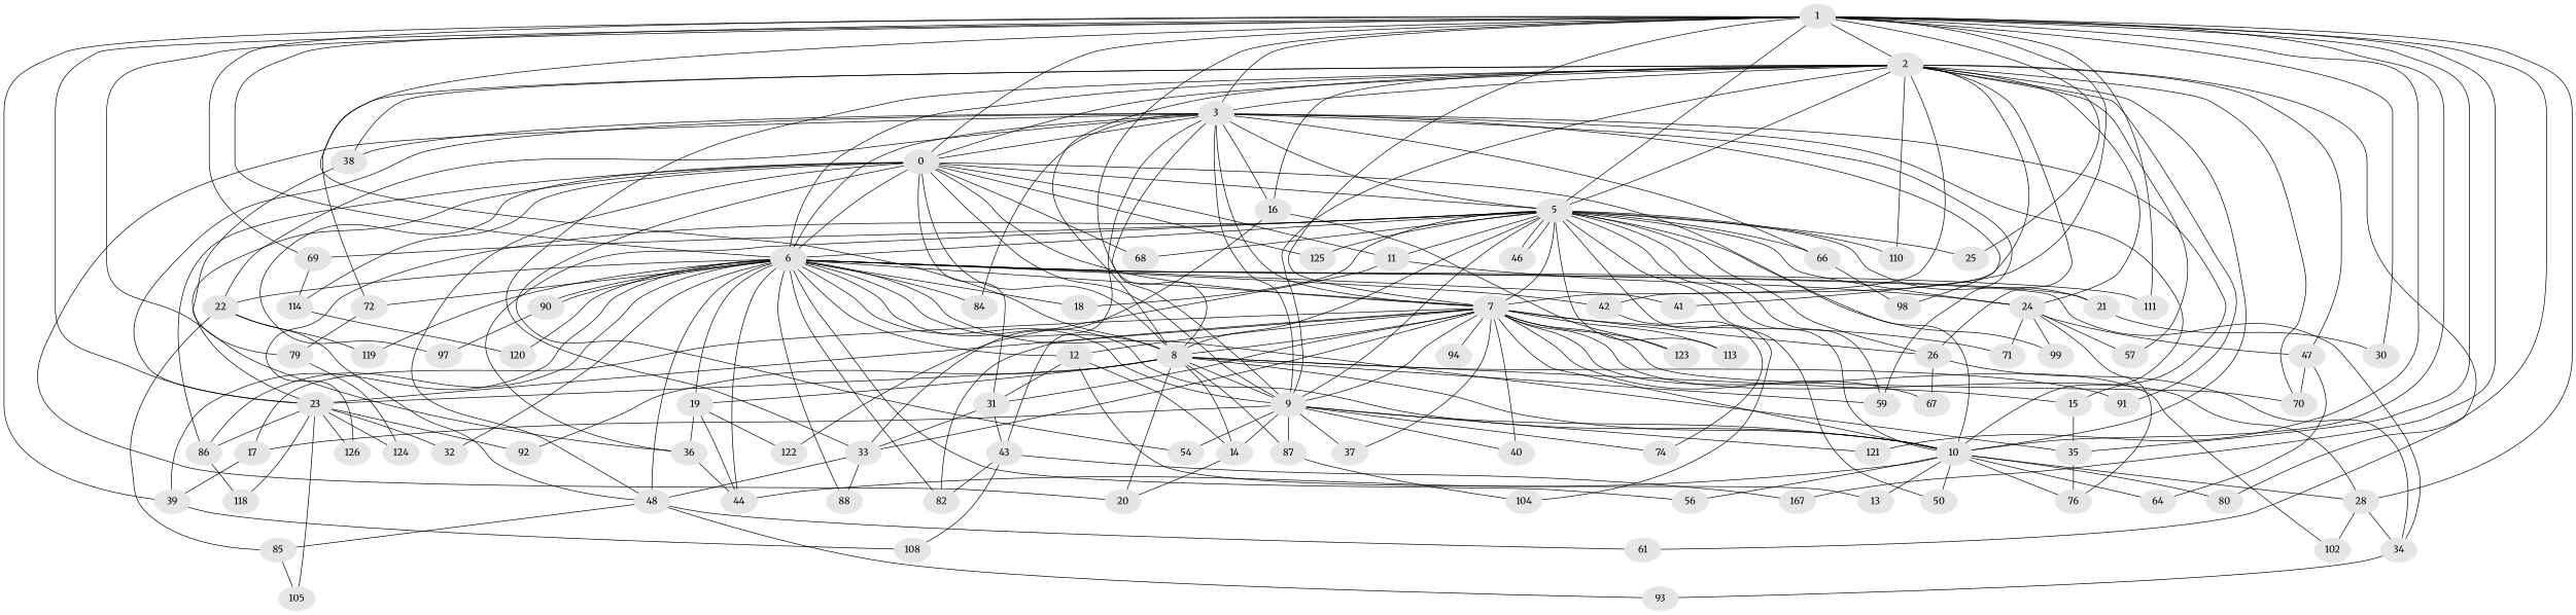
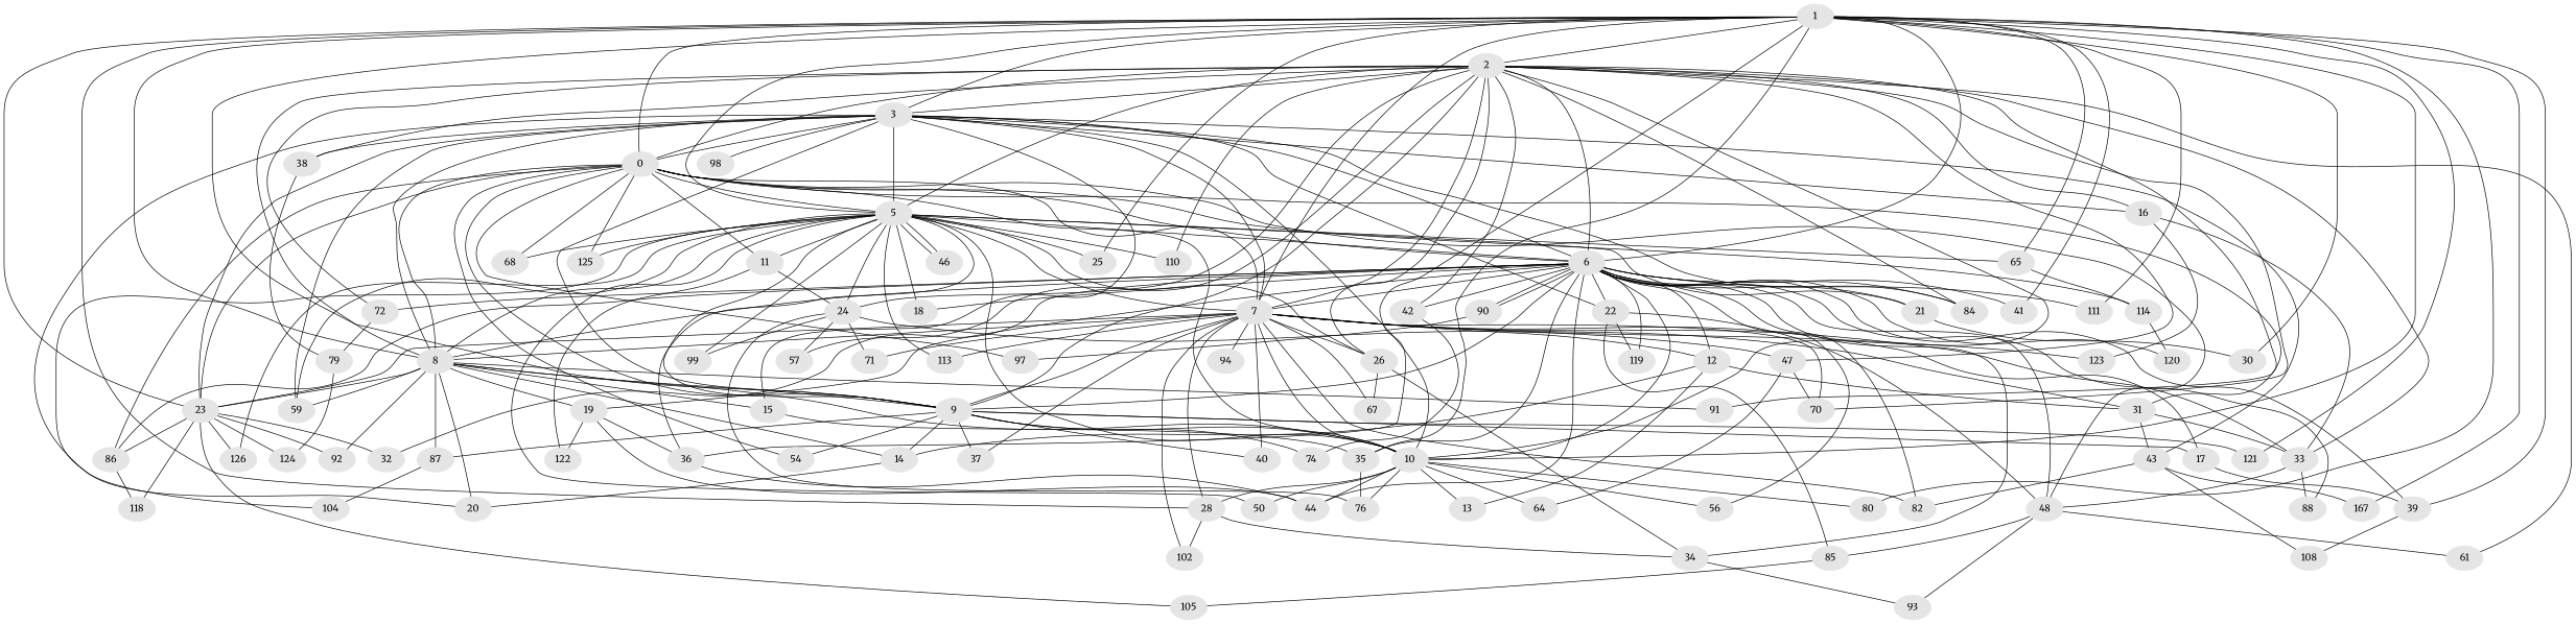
  graph {
    fontname=Merriweather
    node [color=gray90 fontname=Merriweather style=filled]
    edge [fontname=Merriweather]
    1 [super="+109"]
    2 [super="+73"]
    3 [super="+60"]
    n4 [label=0 super="+69"]
    5 [super="+100"]
    6 [super="+107"]
    7 [super="+78"]
    8 [super="+81"]
    9 [super="+29"]
    10 [super="+89"]
    23 [super="+27"]
    25
    28 [super="+116"]
    30
    35
    36 [super="+55"]
    39 [super="+58"]
    41
-   65 [label=69]
+   65
    80
    111
    n22 [label=167]
    121
    16
    24 [super="+49"]
    26 [super="+63"]
    33 [super="+45"]
    38
    42
    47 [super="+83"]
    57
    61
    70
    72
    84 [super="+106"]
    91
    110
    15
    20 [super="+51"]
    22 [super="+112"]
    43
    59
-   66 [super="+75"]
    98
    11
    31 [super="+77"]
    48 [super="+62"]
    54
    68
    86 [super="+101"]
    97
    114
    125
    18
    21
    46
    50
    99
    104
    113
    126
    12 [super="+96"]
    19
    32
    34 [super="+52"]
    44 [super="+103"]
    56
    82 [super="+127"]
    88
    90
    119
    120
    94
    17
    37
    40 [super="+95"]
    67
    71
    102
    123
    14 [super="+53"]
    87
    92
    74
    13
    64
    76 [super="+115"]
    105
    118
    124
    108
    79
    85
    122
    93
    1 -- 2
    1 -- 3
    1 -- n4
    1 -- 5
    1 -- 6
    1 -- 7
    1 -- 8
    1 -- 9
    1 -- 10
    1 -- 23
    1 -- 25
    1 -- 28
    1 -- 30
    1 -- 35
    1 -- 36
    1 -- 39
    1 -- 41
    1 -- 65
    1 -- 80
    1 -- 111
    1 -- n22
    1 -- 121
    2 -- 3
    2 -- n4
    2 -- 5
    2 -- 6
    2 -- 7
    2 -- 8
    2 -- 9
    2 -- 10
    2 -- 16
    2 -- 24 [weight=2]
    2 -- 26
    2 -- 33
    2 -- 38
    2 -- 42
    2 -- 47
    2 -- 57
    2 -- 61
    2 -- 70
    2 -- 72
+   2 -- 84
    2 -- 91
    2 -- 110
    3 -- n4
    3 -- 5 [weight=2]
    3 -- 6
    3 -- 7
    3 -- 8
    3 -- 9 [weight=2]
    3 -- 10
    3 -- 23
    3 -- 16
    3 -- 38
    3 -- 84
    3 -- 15
    3 -- 20
    3 -- 22
    3 -- 43
    3 -- 59
-   3 -- 66
    3 -- 98
    n4 -- 5
    n4 -- 6
    n4 -- 7
    n4 -- 8
    n4 -- 9
    n4 -- 10
    n4 -- 23
    n4 -- 11
    n4 -- 31
    n4 -- 48
    n4 -- 54
    n4 -- 68
    n4 -- 86
    n4 -- 97
    n4 -- 114
    n4 -- 125
    5 -- 6
    5 -- 7
    5 -- 8
    5 -- 9
    5 -- 10
    5 -- 25
    5 -- 36
    5 -- 65
    5 -- 24
    5 -- 26
    5 -- 110
    5 -- 59
-   5 -- 66 [weight=2]
    5 -- 11
    5 -- 68
    5 -- 125
    5 -- 18
    5 -- 21
    5 -- 46
    5 -- 46
    5 -- 50
    5 -- 99
    5 -- 104
    5 -- 113
    5 -- 126
    6 -- 7
    6 -- 8
    6 -- 9
    6 -- 10
    6 -- 35
    6 -- 39
    6 -- 41
    6 -- 111
    6 -- 42
    6 -- 72
    6 -- 84
    6 -- 22
    6 -- 48
    6 -- 86
    6 -- 18
    6 -- 21
    6 -- 12
    6 -- 19
    6 -- 32
    6 -- 34
    6 -- 44
    6 -- 56
    6 -- 82
    6 -- 88
    6 -- 90
    6 -- 90
    6 -- 119
    6 -- 120
    7 -- 8
    7 -- 9
    7 -- 10
    7 -- 23
    7 -- 28
    7 -- 26
    7 -- 33
    7 -- 70
    7 -- 31
    7 -- 113
    7 -- 12
    7 -- 82
    7 -- 94
    7 -- 17
    7 -- 37
    7 -- 40 [weight=2]
    7 -- 67
    7 -- 71
    7 -- 102
    7 -- 123
    8 -- 9
    8 -- 10
    8 -- 23
    8 -- 91
    8 -- 15
    8 -- 20
    8 -- 59
    8 -- 19
    8 -- 14
    8 -- 87
    8 -- 92
    9 -- 10
    9 -- 121
    9 -- 54
    9 -- 17
    9 -- 37
    9 -- 40
    9 -- 14
    9 -- 87
    9 -- 74
    10 -- 28 [weight=2]
    10 -- 80
    10 -- 50
    10 -- 44
    10 -- 56
    10 -- 13
    10 -- 64
    10 -- 76
    23 -- 86
    23 -- 126
    23 -- 32
    23 -- 92
    23 -- 105
    23 -- 118
    23 -- 124
    28 -- 34
    28 -- 102
    35 -- 76
    36 -- 44
    39 -- 108
    65 -- 114
    16 -- 33
    16 -- 123
    24 -- 47
    24 -- 57
    24 -- 99
    24 -- 71
    24 -- 76
    26 -- 34
    26 -- 67
    33 -- 48
    33 -- 88
    38 -- 79
    42 -- 74
    47 -- 70
    47 -- 64
    72 -- 79
    15 -- 35
    22 -- 48
    22 -- 119
    22 -- 85
    43 -- n22
    43 -- 82
    43 -- 108
-   66 -- 98
    11 -- 24
    11 -- 122
    31 -- 33
    31 -- 43
    48 -- 61
    48 -- 85
    48 -- 93
    86 -- 118
    114 -- 120
    21 -- 30
    12 -- 31
    12 -- 14
    12 -- 13
    19 -- 36
    19 -- 44
    19 -- 122
    34 -- 93
    90 -- 97
    17 -- 39
    14 -- 20
    87 -- 104
    79 -- 124
    85 -- 105
  }
